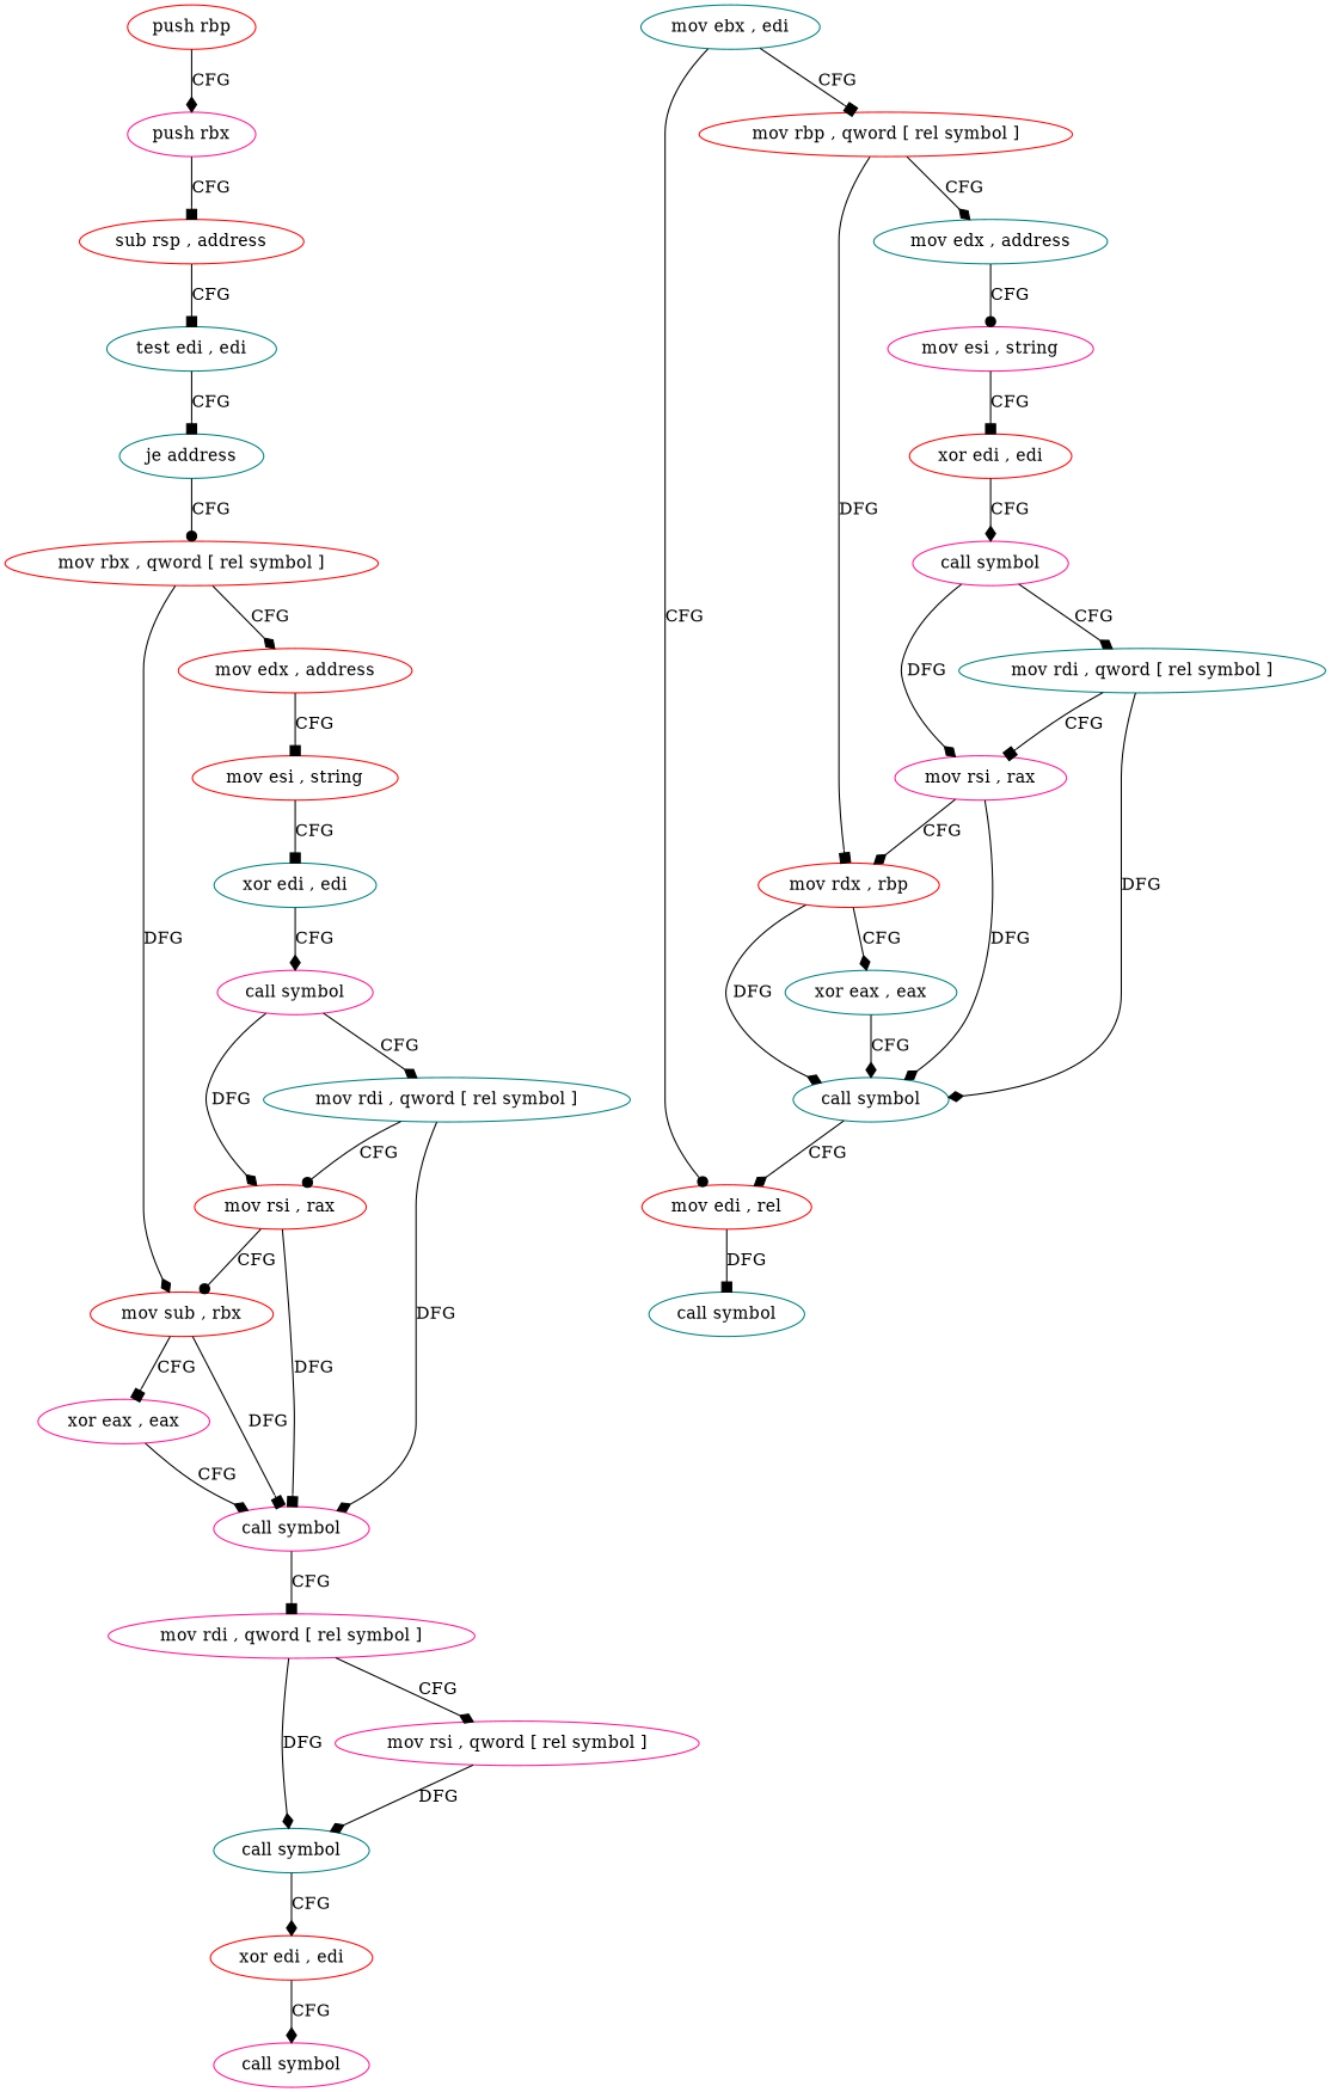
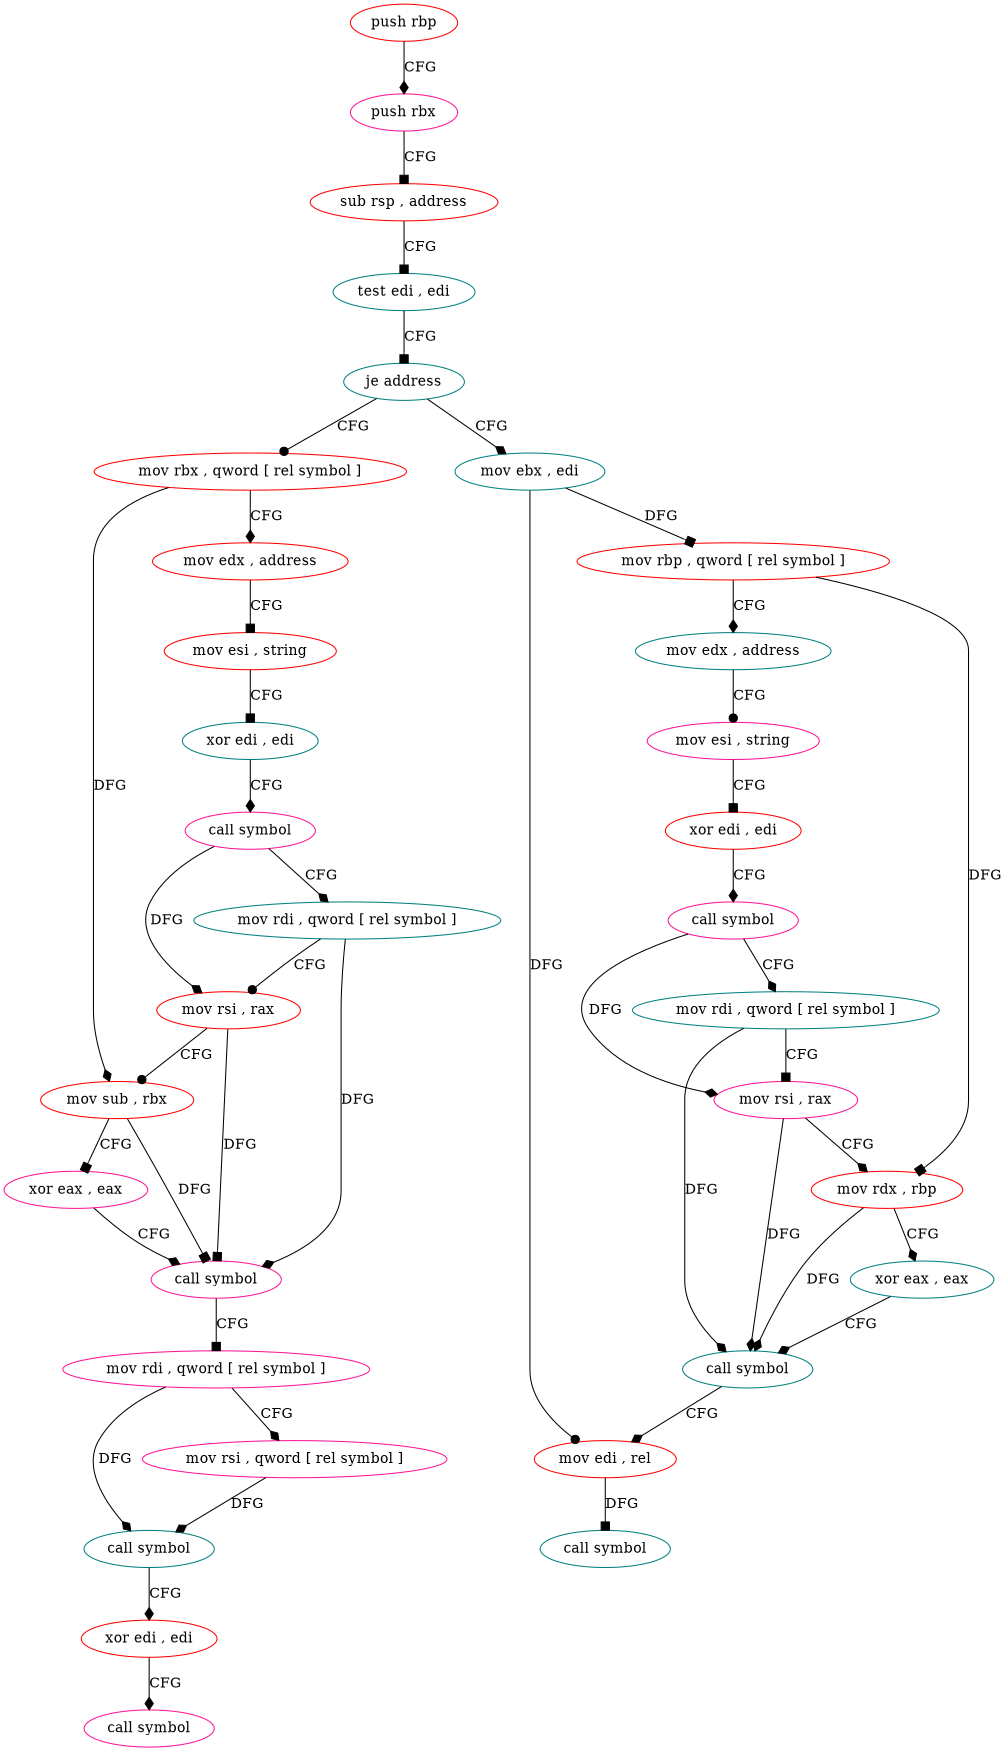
  digraph {
    node [color=red]
    edge [arrowhead=diamond]
    n1 [label="push rbp"]
    n2 [color=deeppink label="push rbx"]
    n3 [label="sub rsp , address"]
    n4 [color=teal label="test edi , edi"]
    n5 [color=teal label="je address"]
    n6 [label="mov rbx , qword [ rel symbol ]"]
    n7 [color=teal label="mov ebx , edi"]
    n8 [label="mov edx , address"]
    n9 [label="mov sub , rbx"]
    n10 [label="mov rbp , qword [ rel symbol ]"]
    n11 [label="mov edi , rel"]
    n12 [label="mov esi , string"]
    n13 [color=deeppink label="call symbol"]
    n14 [color=deeppink label="xor eax , eax"]
    n15 [color=teal label="mov edx , address"]
    n16 [label="mov rdx , rbp"]
    n17 [color=teal label="call symbol"]
    n18 [color=teal label="xor edi , edi"]
    n19 [color=deeppink label="call symbol"]
    n20 [color=teal label="mov rdi , qword [ rel symbol ]"]
    n21 [label="mov rsi , rax"]
    n22 [color=deeppink label="mov rdi , qword [ rel symbol ]"]
    n23 [color=deeppink label="mov rsi , qword [ rel symbol ]"]
    n24 [color=teal label="call symbol"]
    n25 [label="xor edi , edi"]
    n26 [color=deeppink label="call symbol"]
    n27 [color=deeppink label="mov esi , string"]
    n28 [color=teal label="call symbol"]
    n29 [color=teal label="xor eax , eax"]
    n30 [label="xor edi , edi"]
    n31 [color=deeppink label="call symbol"]
    n32 [color=teal label="mov rdi , qword [ rel symbol ]"]
    n33 [color=deeppink label="mov rsi , rax"]
    n1 -> n2 [label=CFG]
    n2 -> n3 [arrowhead=box label=CFG]
    n3 -> n4 [arrowhead=box label=CFG]
    n4 -> n5 [arrowhead=box label=CFG]
    n5 -> n6 [arrowhead=dot label=CFG]
+   n5 -> n7 [label=CFG]
    n6 -> n8 [label=CFG]
    n6 -> n9 [label=DFG]
-   n7 -> n10 [arrowhead=box label=CFG]
-   n7 -> n11 [arrowhead=dot label=CFG]
+   n7 -> n10 [arrowhead=box label=DFG]
+   n7 -> n11 [arrowhead=dot label=DFG]
    n8 -> n12 [arrowhead=box label=CFG]
    n9 -> n13 [arrowhead=box label=DFG]
    n9 -> n14 [arrowhead=box label=CFG]
    n10 -> n15 [label=CFG]
    n10 -> n16 [arrowhead=box label=DFG]
    n11 -> n17 [arrowhead=box label=DFG]
    n12 -> n18 [arrowhead=box label=CFG]
    n13 -> n22 [arrowhead=box label=CFG]
    n14 -> n13 [label=CFG]
    n15 -> n27 [arrowhead=dot label=CFG]
    n16 -> n28 [label=DFG]
    n16 -> n29 [label=CFG]
    n18 -> n19 [label=CFG]
    n19 -> n20 [label=CFG]
    n19 -> n21 [label=DFG]
    n20 -> n13 [label=DFG]
    n20 -> n21 [arrowhead=dot label=CFG]
    n21 -> n9 [arrowhead=dot label=CFG]
    n21 -> n13 [arrowhead=box label=DFG]
    n22 -> n23 [label=CFG]
    n22 -> n24 [label=DFG]
    n23 -> n24 [label=DFG]
    n24 -> n25 [label=CFG]
    n25 -> n26 [label=CFG]
    n27 -> n30 [arrowhead=box label=CFG]
    n28 -> n11 [label=CFG]
    n29 -> n28 [label=CFG]
    n30 -> n31 [label=CFG]
    n31 -> n32 [label=CFG]
    n31 -> n33 [label=DFG]
    n32 -> n28 [label=DFG]
    n32 -> n33 [arrowhead=box label=CFG]
    n33 -> n16 [label=CFG]
    n33 -> n28 [label=DFG]
  }
